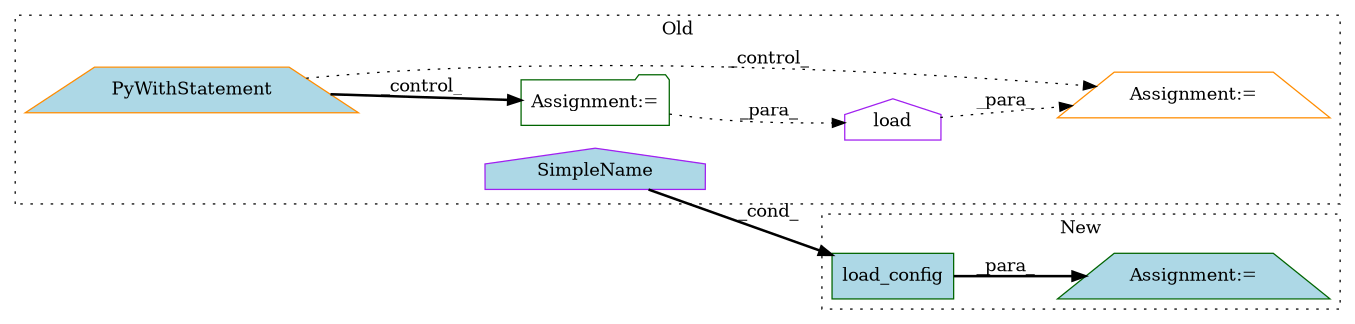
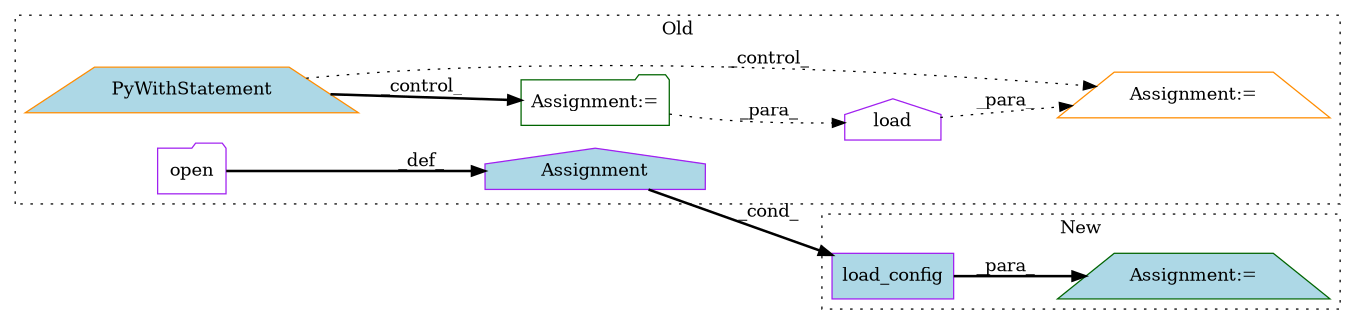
  digraph {
    rankdir=LR
    node [a=32 color=purple fillcolor=white l="5,1" shape=trapezium style=filled]
    edge [style=bold]
+   n1 [label=open s="5427,5442" shape=folder]
    n2 [a=104 color=darkorange fillcolor=lightblue l="10,2" label=PyWithStatement s="5417,5443"]
-   n3 [a=42 fillcolor=lightblue label=SimpleName shape=house l=""]
+   n3 [a=42 fillcolor=lightblue label=Assignment shape=house l=""]
    n4 [a=7 color=darkorange l=1 label="Assignment:=" s=5531]
    n5 [a=7 color=darkgreen l=3 label="Assignment:=" s=5460 shape=folder]
    n6 [label=load s="5483,5516" shape=house]
-   n7 [color=darkgreen fillcolor=lightblue l="12,1" label=load_config s="5356,5379" shape=box]
+   n7 [fillcolor=lightblue l="12,1" label=load_config s="5356,5379" shape=box]
    n8 [a=7 color=darkgreen fillcolor=lightblue l=1 label="Assignment:=" s=5355]
    subgraph cluster_1 {
      label=Old
      style=dotted
+     n1
      n2
      n3
      n4
      n5
      n6
    }
    subgraph cluster_2 {
      label=New
      style=dotted
      n7
      n8
    }
+   n1 -> n3 [label=_def_]
    n2 -> n4 [label=_control_ style=dotted]
    n2 -> n5 [label=_control_]
    n3 -> n7 [label=_cond_]
    n5 -> n6 [label=_para_ style=dotted]
    n6 -> n4 [label=_para_ style=dotted]
    n7 -> n8 [label=_para_]
  }
